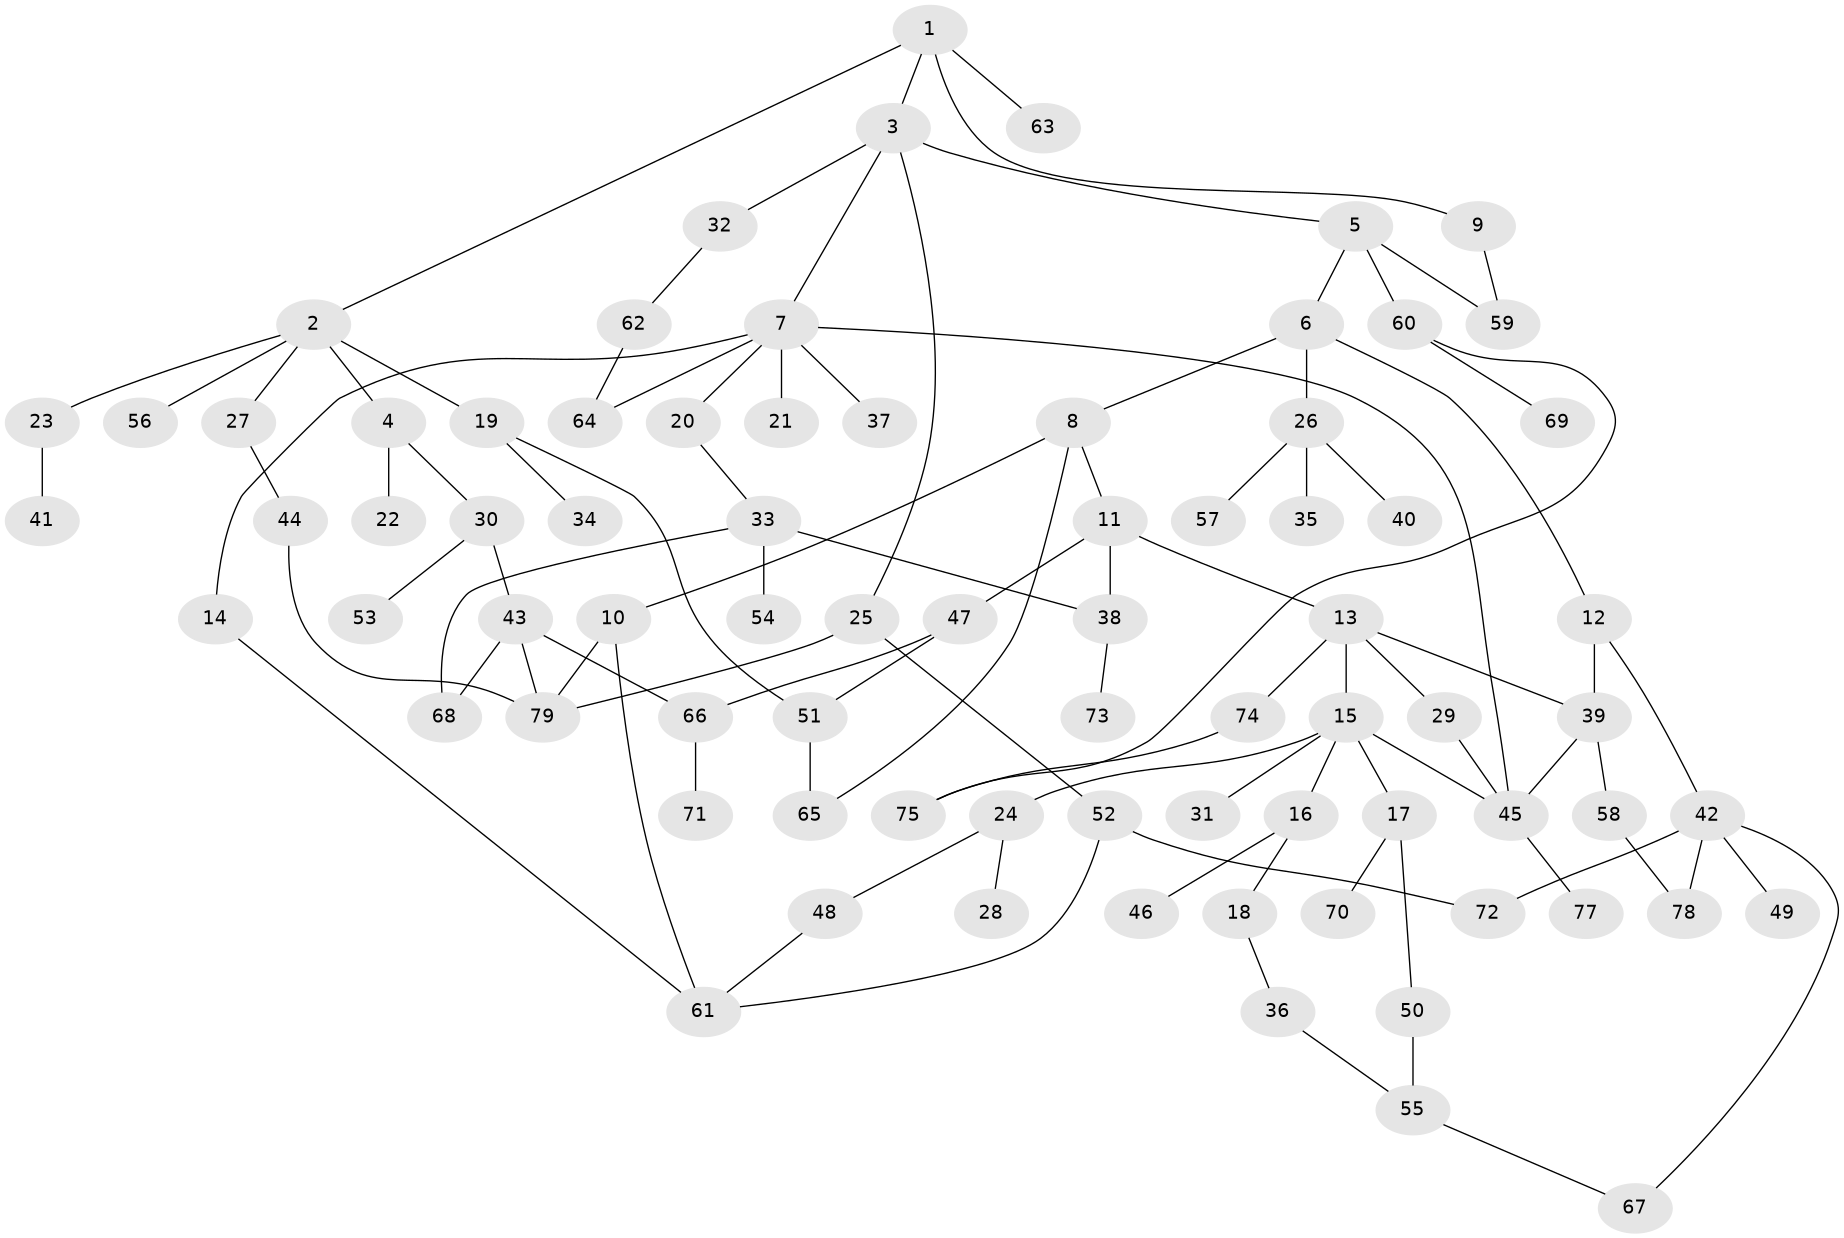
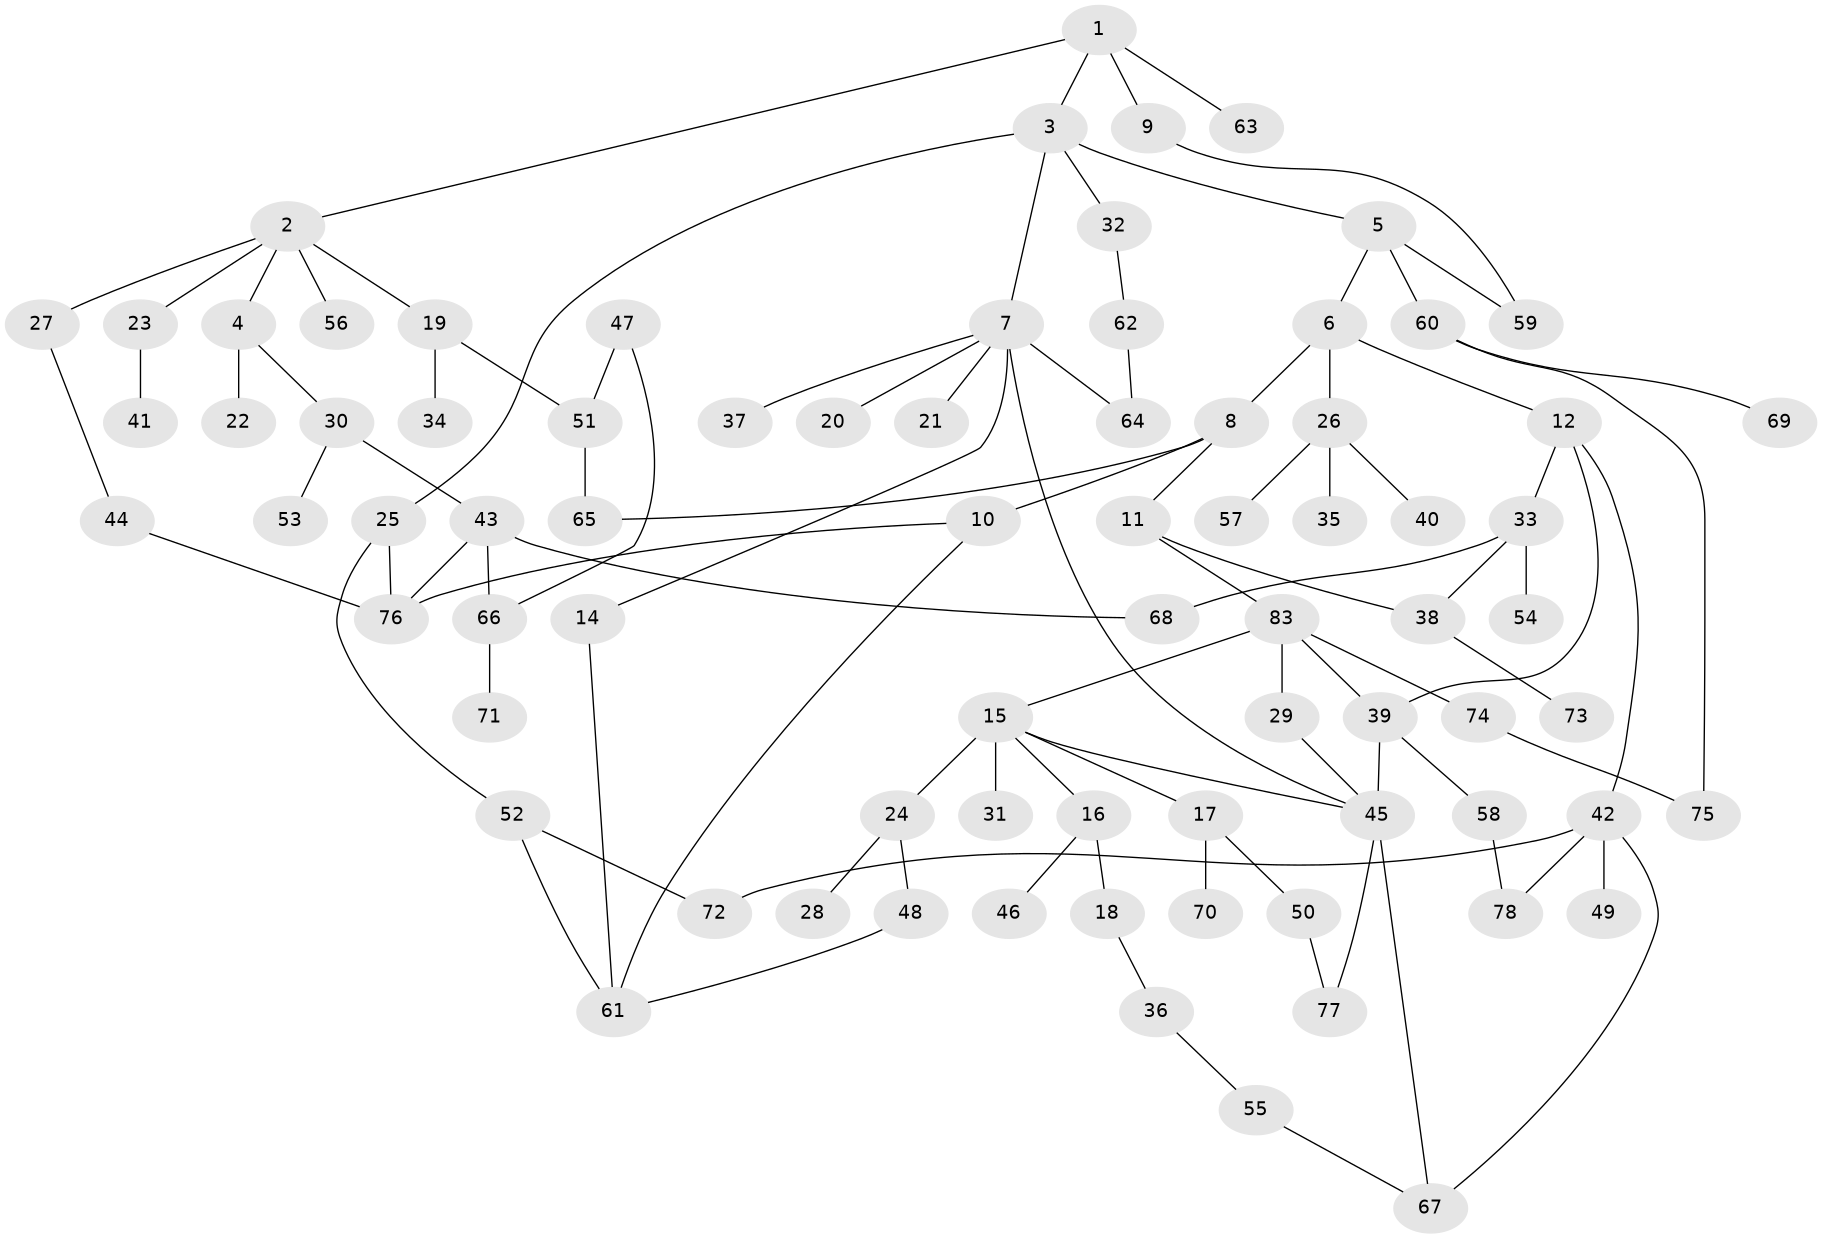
  graph {
    fontname="DejaVu Sans"
    node [color=gray90 fontname="DejaVu Sans" style=filled]
    edge [fontname="DejaVu Sans"]
    1
    2
    3
    9
    63
    4
    19
    23
    27
    56
    5
    7
    25
    32
    59
    22
    30
    34
    51
    41
    44
    6
    60
    14
    20
    21
    37
    45
    64
-   76 [label=79]
+   76
    52
    62
    43
    53
    8
    12
    26
    69
    75
    10
    11
    65
    33
    39
    42
    35
    40
    57
    61
    67
    77
-   13
+   13 [label=83]
    38
    47
    15
    29
    74
    73
    66
    54
    68
    58
    49
    72
    78
    16
    17
    24
    31
    18
    46
    70
    50
    28
    48
    36
    55
    71
    1 -- 2
    1 -- 3
    1 -- 9
    1 -- 63
    2 -- 4
    2 -- 19
    2 -- 23
    2 -- 27
    2 -- 56
    3 -- 5
    3 -- 7
    3 -- 25
    3 -- 32
    9 -- 59
    4 -- 22
    4 -- 30
    19 -- 34
    19 -- 51
    23 -- 41
    27 -- 44
    5 -- 59
    5 -- 6
    5 -- 60
    7 -- 14
    7 -- 20
    7 -- 21
    7 -- 37
    7 -- 45
    7 -- 64
    25 -- 76
    25 -- 52
    32 -- 62
    30 -- 43
    30 -- 53
    51 -- 65
    44 -- 76
    6 -- 8
    6 -- 12
    6 -- 26
    60 -- 69
    60 -- 75
    14 -- 61
+   45 -- 67
    45 -- 77
    52 -- 61
    52 -- 72
    62 -- 64
    43 -- 76
    43 -- 66
    43 -- 68
    8 -- 10
    8 -- 11
    8 -- 65
-   20 -- 33
+   12 -- 33
    12 -- 39
    12 -- 42
    26 -- 35
    26 -- 40
    26 -- 57
    10 -- 76
    10 -- 61
    11 -- 13
    11 -- 38
-   11 -- 47
    33 -- 38
    33 -- 54
    33 -- 68
    39 -- 45
    39 -- 58
    42 -- 67
    42 -- 49
    42 -- 72
    42 -- 78
    13 -- 39
    13 -- 15
    13 -- 29
    13 -- 74
    38 -- 73
    47 -- 51
    47 -- 66
    15 -- 45
    15 -- 16
    15 -- 17
    15 -- 24
    15 -- 31
    29 -- 45
    74 -- 75
    66 -- 71
    58 -- 78
    16 -- 18
    16 -- 46
    17 -- 70
    17 -- 50
    24 -- 28
    24 -- 48
    18 -- 36
-   50 -- 55
+   50 -- 77
    48 -- 61
    36 -- 55
    55 -- 67
  }
